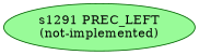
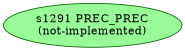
  digraph {
    rankdir=LR
-   n1 [label="s1291 PREC_LEFT\n(not-implemented)" style=filled fillcolor=palegreen color=darkgreen]
+   n1 [label="s1291 PREC_PREC\n(not-implemented)" style=filled fillcolor=palegreen color=darkgreen]
  }
